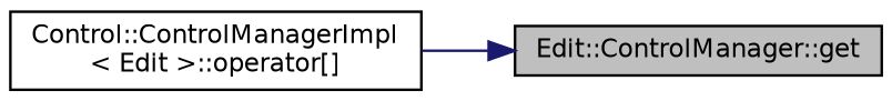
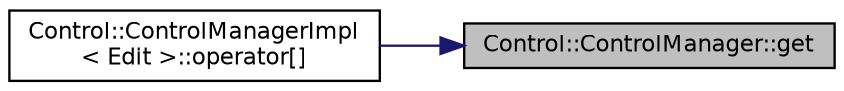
  digraph {
    rankdir=RL
    node [color=black fontname=Helvetica fontsize=10 shape=record style=filled]
-   n1 [fillcolor=grey75 fontcolor=black height=0.2 label="Edit::ControlManager::get" width=0.4]
+   n1 [fillcolor=grey75 fontcolor=black height=0.2 label="Control::ControlManager::get" width=0.4]
    n2 [fillcolor=white height=0.2 label="Control::ControlManagerImpl\l\< Edit \>::operator[]" width=0.4]
    n1 -> n2 [color=midnightblue dir=back fontname=Helvetica fontsize=10 labelfontname=Helvetica labelfontsize=10 style=solid]
  }
